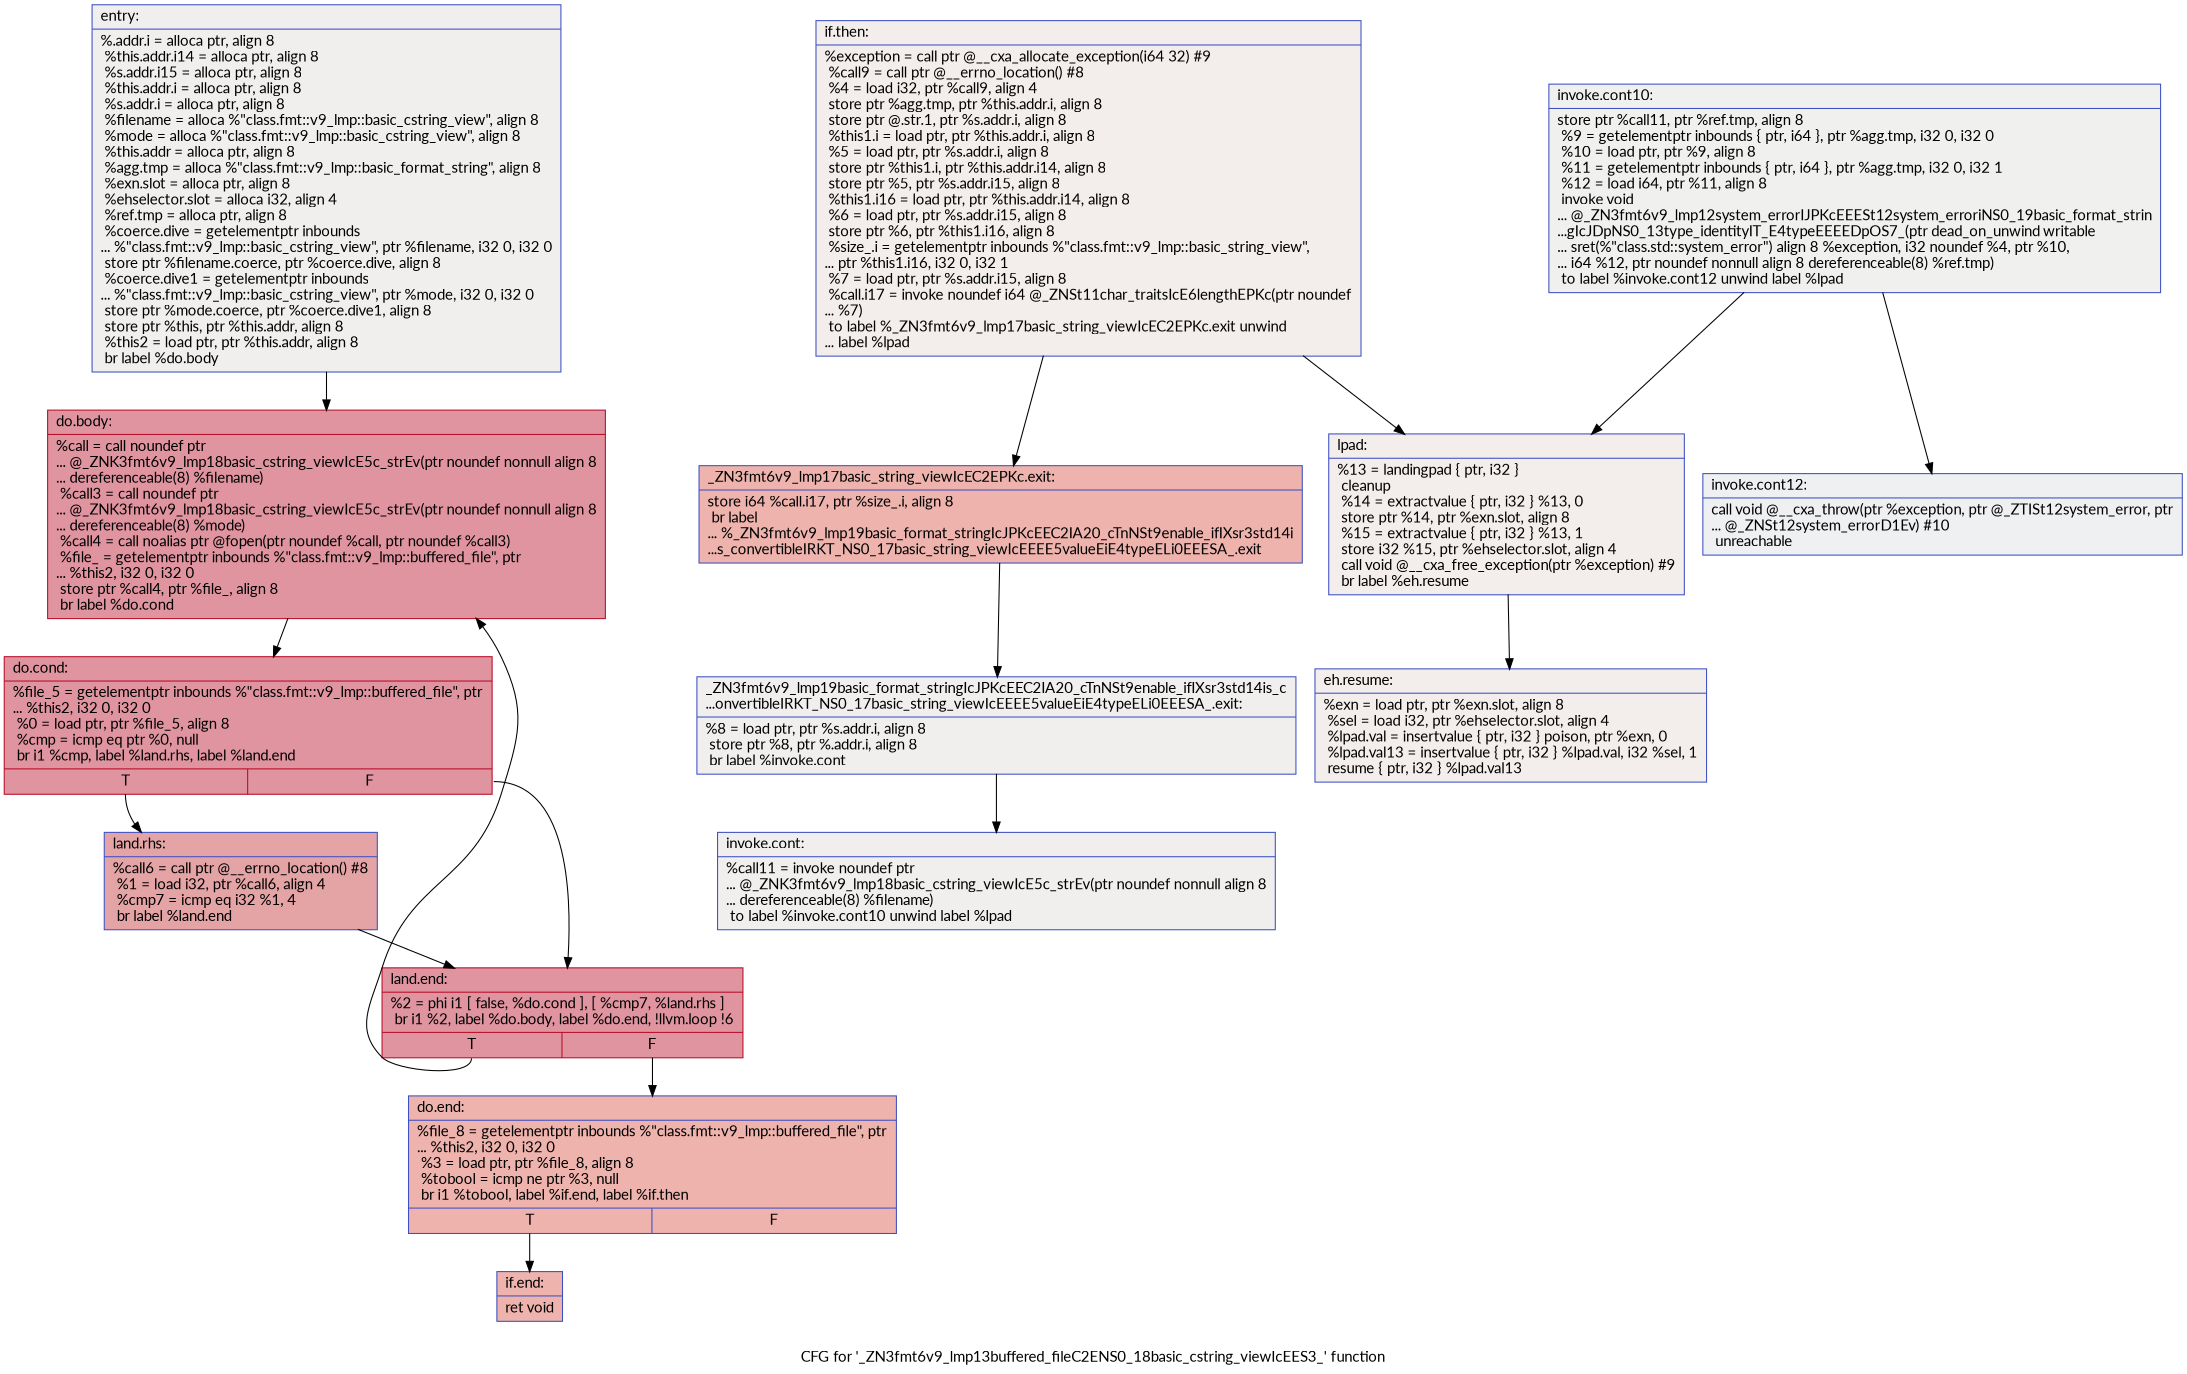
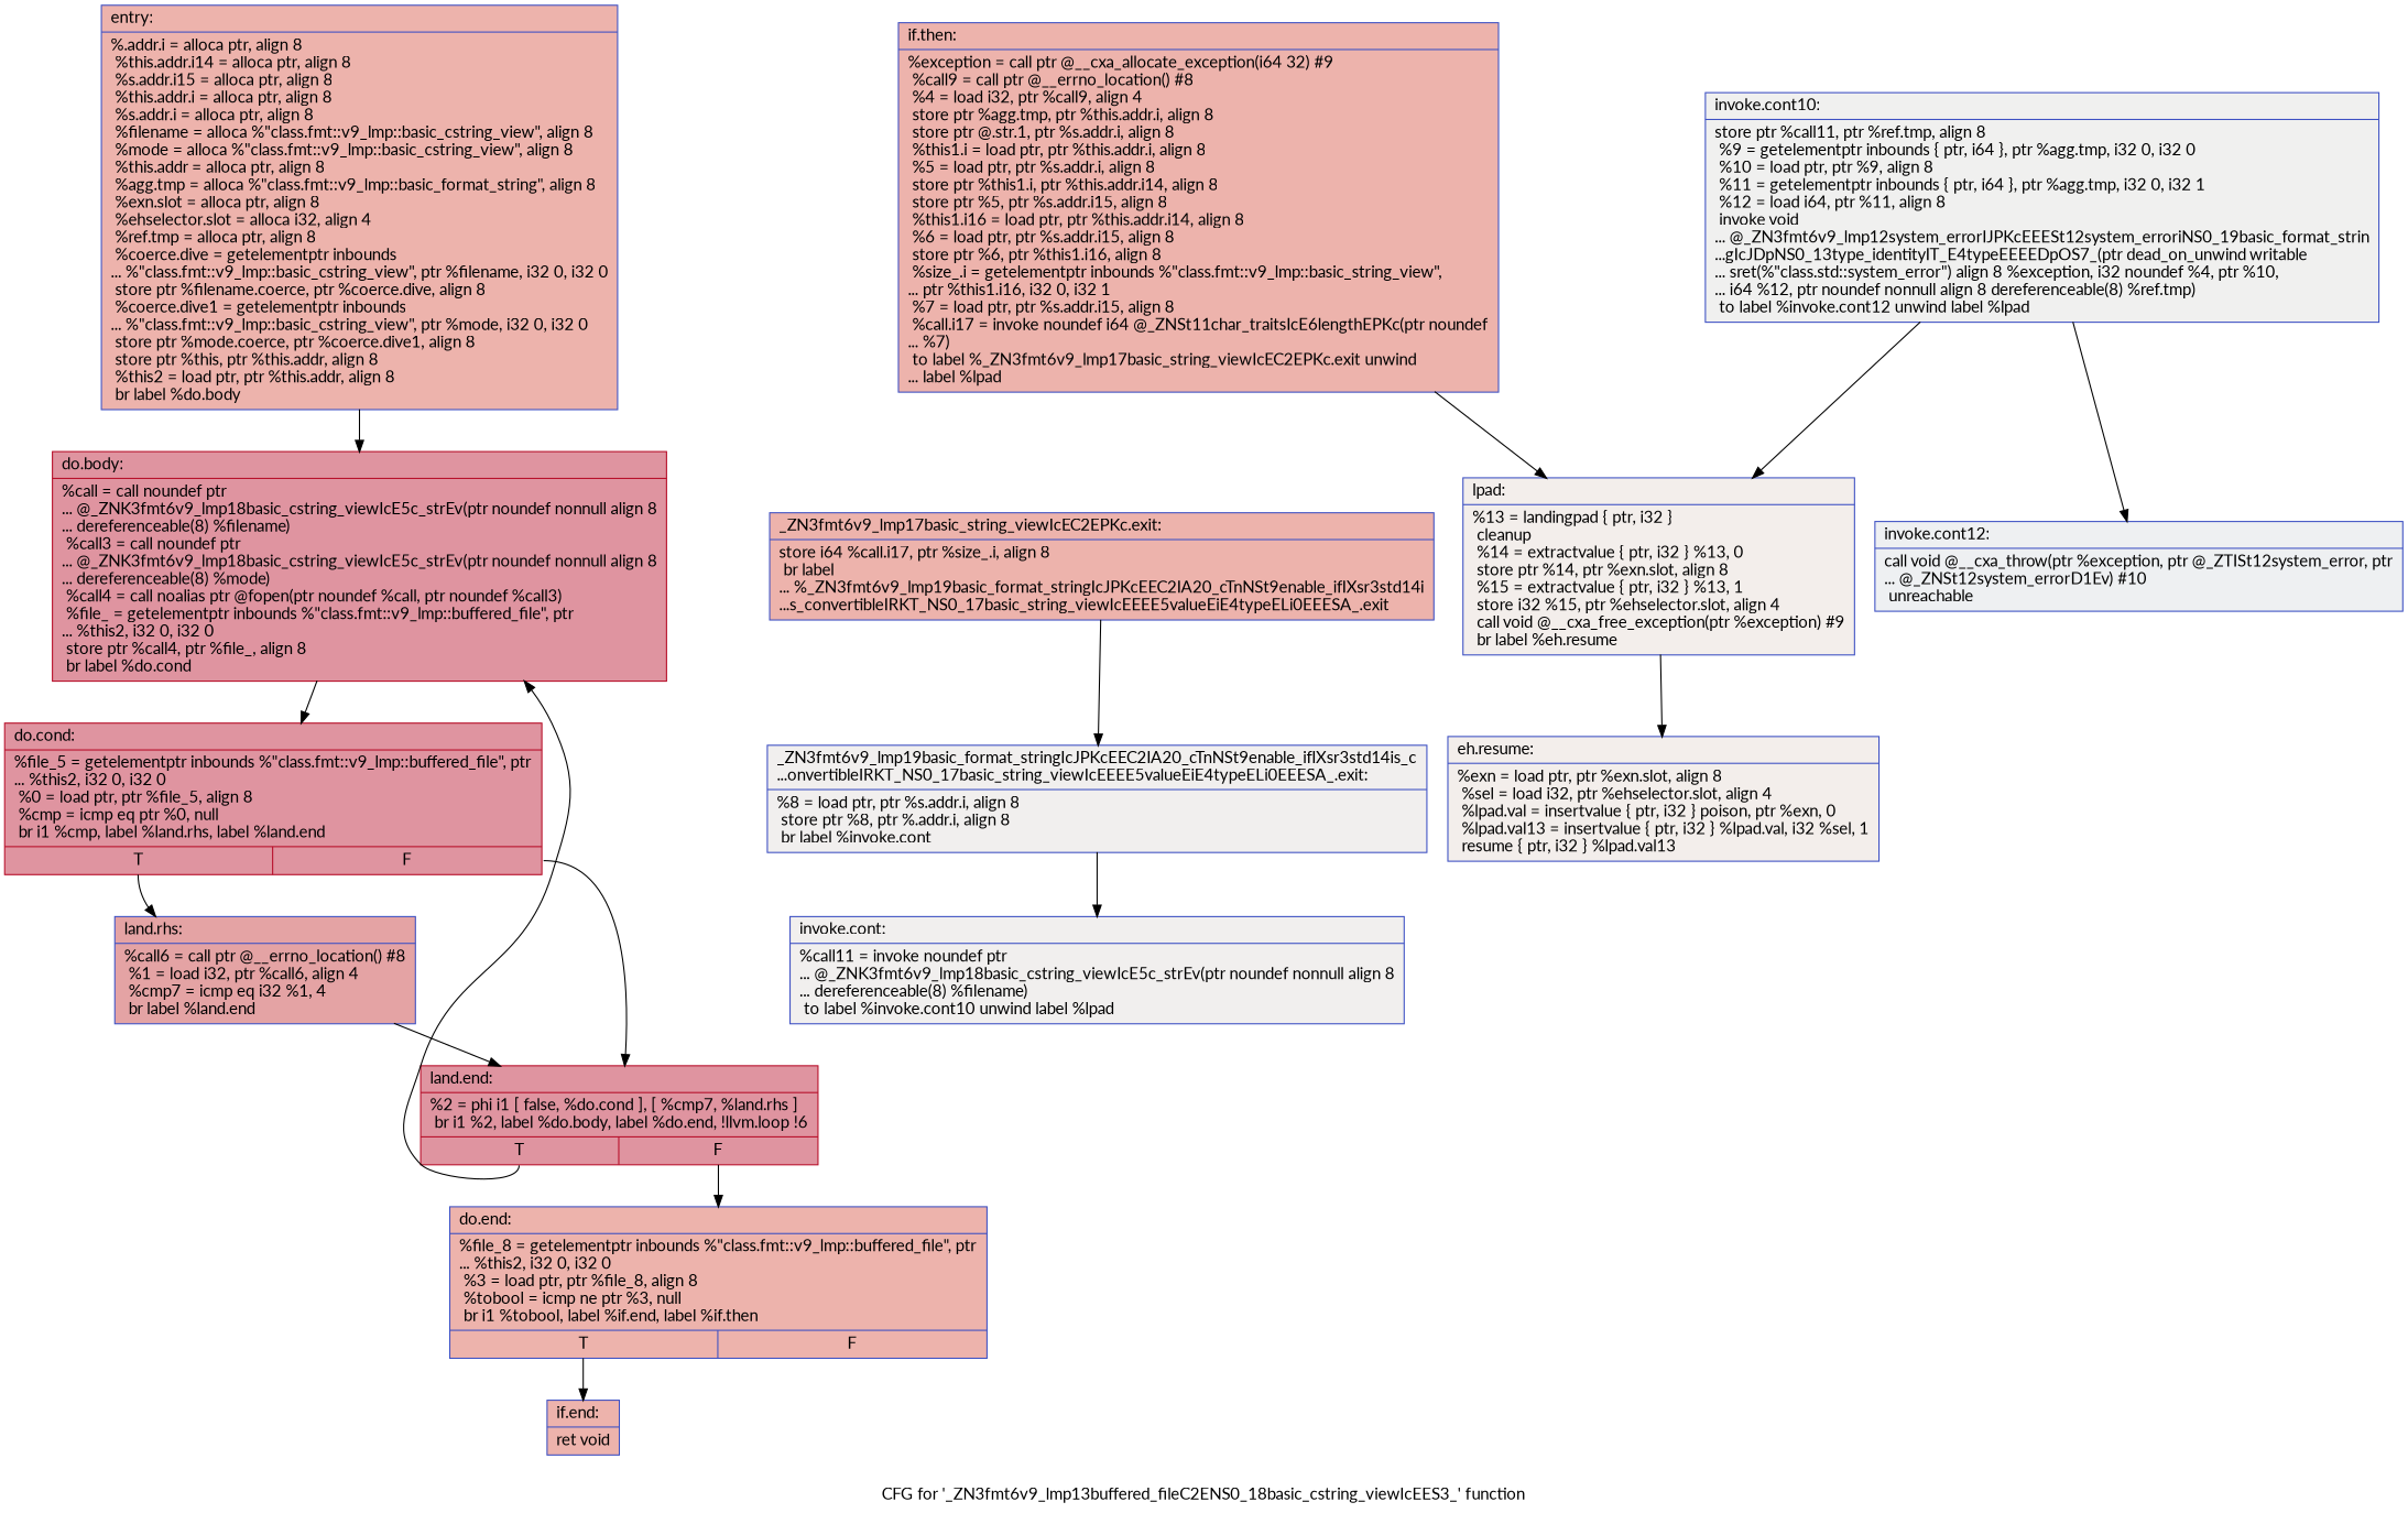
  digraph {
    fontname=Lato
    label="CFG for '_ZN3fmt6v9_lmp13buffered_fileC2ENS0_18basic_cstring_viewIcEES3_' function"
    node [color="#3d50c3ff" fillcolor="#d6524470" fontname=Lato shape=record style=filled]
    edge [fontname=Lato]
-   n1 [fillcolor="#e0dbd870" label="{entry:\l|  %.addr.i = alloca ptr, align 8\l  %this.addr.i14 = alloca ptr, align 8\l  %s.addr.i15 = alloca ptr, align 8\l  %this.addr.i = alloca ptr, align 8\l  %s.addr.i = alloca ptr, align 8\l  %filename = alloca %\"class.fmt::v9_lmp::basic_cstring_view\", align 8\l  %mode = alloca %\"class.fmt::v9_lmp::basic_cstring_view\", align 8\l  %this.addr = alloca ptr, align 8\l  %agg.tmp = alloca %\"class.fmt::v9_lmp::basic_format_string\", align 8\l  %exn.slot = alloca ptr, align 8\l  %ehselector.slot = alloca i32, align 4\l  %ref.tmp = alloca ptr, align 8\l  %coerce.dive = getelementptr inbounds\l... %\"class.fmt::v9_lmp::basic_cstring_view\", ptr %filename, i32 0, i32 0\l  store ptr %filename.coerce, ptr %coerce.dive, align 8\l  %coerce.dive1 = getelementptr inbounds\l... %\"class.fmt::v9_lmp::basic_cstring_view\", ptr %mode, i32 0, i32 0\l  store ptr %mode.coerce, ptr %coerce.dive1, align 8\l  store ptr %this, ptr %this.addr, align 8\l  %this2 = load ptr, ptr %this.addr, align 8\l  br label %do.body\l}"]
+   n1 [label="{entry:\l|  %.addr.i = alloca ptr, align 8\l  %this.addr.i14 = alloca ptr, align 8\l  %s.addr.i15 = alloca ptr, align 8\l  %this.addr.i = alloca ptr, align 8\l  %s.addr.i = alloca ptr, align 8\l  %filename = alloca %\"class.fmt::v9_lmp::basic_cstring_view\", align 8\l  %mode = alloca %\"class.fmt::v9_lmp::basic_cstring_view\", align 8\l  %this.addr = alloca ptr, align 8\l  %agg.tmp = alloca %\"class.fmt::v9_lmp::basic_format_string\", align 8\l  %exn.slot = alloca ptr, align 8\l  %ehselector.slot = alloca i32, align 4\l  %ref.tmp = alloca ptr, align 8\l  %coerce.dive = getelementptr inbounds\l... %\"class.fmt::v9_lmp::basic_cstring_view\", ptr %filename, i32 0, i32 0\l  store ptr %filename.coerce, ptr %coerce.dive, align 8\l  %coerce.dive1 = getelementptr inbounds\l... %\"class.fmt::v9_lmp::basic_cstring_view\", ptr %mode, i32 0, i32 0\l  store ptr %mode.coerce, ptr %coerce.dive1, align 8\l  store ptr %this, ptr %this.addr, align 8\l  %this2 = load ptr, ptr %this.addr, align 8\l  br label %do.body\l}"]
    n2 [color="#b70d28ff" fillcolor="#b70d2870" label="{do.body:\l|  %call = call noundef ptr\l... @_ZNK3fmt6v9_lmp18basic_cstring_viewIcE5c_strEv(ptr noundef nonnull align 8\l... dereferenceable(8) %filename)\l  %call3 = call noundef ptr\l... @_ZNK3fmt6v9_lmp18basic_cstring_viewIcE5c_strEv(ptr noundef nonnull align 8\l... dereferenceable(8) %mode)\l  %call4 = call noalias ptr @fopen(ptr noundef %call, ptr noundef %call3)\l  %file_ = getelementptr inbounds %\"class.fmt::v9_lmp::buffered_file\", ptr\l... %this2, i32 0, i32 0\l  store ptr %call4, ptr %file_, align 8\l  br label %do.cond\l}"]
    n3 [color="#b70d28ff" fillcolor="#b70d2870" label="{do.cond:\l|  %file_5 = getelementptr inbounds %\"class.fmt::v9_lmp::buffered_file\", ptr\l... %this2, i32 0, i32 0\l  %0 = load ptr, ptr %file_5, align 8\l  %cmp = icmp eq ptr %0, null\l  br i1 %cmp, label %land.rhs, label %land.end\l|{<s0>T|<s1>F}}"]
    n4 [fillcolor="#c32e3170" label="{land.rhs:\l|  %call6 = call ptr @__errno_location() #8\l  %1 = load i32, ptr %call6, align 4\l  %cmp7 = icmp eq i32 %1, 4\l  br label %land.end\l}"]
    n5 [color="#b70d28ff" fillcolor="#b70d2870" label="{land.end:\l|  %2 = phi i1 [ false, %do.cond ], [ %cmp7, %land.rhs ]\l  br i1 %2, label %do.body, label %do.end, !llvm.loop !6\l|{<s0>T|<s1>F}}"]
    n6 [label="{do.end:\l|  %file_8 = getelementptr inbounds %\"class.fmt::v9_lmp::buffered_file\", ptr\l... %this2, i32 0, i32 0\l  %3 = load ptr, ptr %file_8, align 8\l  %tobool = icmp ne ptr %3, null\l  br i1 %tobool, label %if.end, label %if.then\l|{<s0>T|<s1>F}}"]
    n7 [label="{if.end:\l|  ret void\l}"]
-   n8 [fillcolor="#e5d8d170" label="{if.then:\l|  %exception = call ptr @__cxa_allocate_exception(i64 32) #9\l  %call9 = call ptr @__errno_location() #8\l  %4 = load i32, ptr %call9, align 4\l  store ptr %agg.tmp, ptr %this.addr.i, align 8\l  store ptr @.str.1, ptr %s.addr.i, align 8\l  %this1.i = load ptr, ptr %this.addr.i, align 8\l  %5 = load ptr, ptr %s.addr.i, align 8\l  store ptr %this1.i, ptr %this.addr.i14, align 8\l  store ptr %5, ptr %s.addr.i15, align 8\l  %this1.i16 = load ptr, ptr %this.addr.i14, align 8\l  %6 = load ptr, ptr %s.addr.i15, align 8\l  store ptr %6, ptr %this1.i16, align 8\l  %size_.i = getelementptr inbounds %\"class.fmt::v9_lmp::basic_string_view\",\l... ptr %this1.i16, i32 0, i32 1\l  %7 = load ptr, ptr %s.addr.i15, align 8\l  %call.i17 = invoke noundef i64 @_ZNSt11char_traitsIcE6lengthEPKc(ptr noundef\l... %7)\l          to label %_ZN3fmt6v9_lmp17basic_string_viewIcEC2EPKc.exit unwind\l... label %lpad\l}"]
+   n8 [label="{if.then:\l|  %exception = call ptr @__cxa_allocate_exception(i64 32) #9\l  %call9 = call ptr @__errno_location() #8\l  %4 = load i32, ptr %call9, align 4\l  store ptr %agg.tmp, ptr %this.addr.i, align 8\l  store ptr @.str.1, ptr %s.addr.i, align 8\l  %this1.i = load ptr, ptr %this.addr.i, align 8\l  %5 = load ptr, ptr %s.addr.i, align 8\l  store ptr %this1.i, ptr %this.addr.i14, align 8\l  store ptr %5, ptr %s.addr.i15, align 8\l  %this1.i16 = load ptr, ptr %this.addr.i14, align 8\l  %6 = load ptr, ptr %s.addr.i15, align 8\l  store ptr %6, ptr %this1.i16, align 8\l  %size_.i = getelementptr inbounds %\"class.fmt::v9_lmp::basic_string_view\",\l... ptr %this1.i16, i32 0, i32 1\l  %7 = load ptr, ptr %s.addr.i15, align 8\l  %call.i17 = invoke noundef i64 @_ZNSt11char_traitsIcE6lengthEPKc(ptr noundef\l... %7)\l          to label %_ZN3fmt6v9_lmp17basic_string_viewIcEC2EPKc.exit unwind\l... label %lpad\l}"]
    n9 [label="{_ZN3fmt6v9_lmp17basic_string_viewIcEC2EPKc.exit:\l|  store i64 %call.i17, ptr %size_.i, align 8\l  br label\l... %_ZN3fmt6v9_lmp19basic_format_stringIcJPKcEEC2IA20_cTnNSt9enable_ifIXsr3std14i\l...s_convertibleIRKT_NS0_17basic_string_viewIcEEEE5valueEiE4typeELi0EEESA_.exit\l}"]
    n10 [fillcolor="#e5d8d170" label="{lpad:\l|  %13 = landingpad \{ ptr, i32 \}\l          cleanup\l  %14 = extractvalue \{ ptr, i32 \} %13, 0\l  store ptr %14, ptr %exn.slot, align 8\l  %15 = extractvalue \{ ptr, i32 \} %13, 1\l  store i32 %15, ptr %ehselector.slot, align 4\l  call void @__cxa_free_exception(ptr %exception) #9\l  br label %eh.resume\l}"]
    n11 [fillcolor="#e0dbd870" label="{_ZN3fmt6v9_lmp19basic_format_stringIcJPKcEEC2IA20_cTnNSt9enable_ifIXsr3std14is_c\l...onvertibleIRKT_NS0_17basic_string_viewIcEEEE5valueEiE4typeELi0EEESA_.exit:\l|  %8 = load ptr, ptr %s.addr.i, align 8\l  store ptr %8, ptr %.addr.i, align 8\l  br label %invoke.cont\l}"]
    n12 [fillcolor="#e5d8d170" label="{eh.resume:\l|  %exn = load ptr, ptr %exn.slot, align 8\l  %sel = load i32, ptr %ehselector.slot, align 4\l  %lpad.val = insertvalue \{ ptr, i32 \} poison, ptr %exn, 0\l  %lpad.val13 = insertvalue \{ ptr, i32 \} %lpad.val, i32 %sel, 1\l  resume \{ ptr, i32 \} %lpad.val13\l}"]
    n13 [fillcolor="#e0dbd870" label="{invoke.cont:\l|  %call11 = invoke noundef ptr\l... @_ZNK3fmt6v9_lmp18basic_cstring_viewIcE5c_strEv(ptr noundef nonnull align 8\l... dereferenceable(8) %filename)\l          to label %invoke.cont10 unwind label %lpad\l}"]
    n14 [fillcolor="#dedcdb70" label="{invoke.cont10:\l|  store ptr %call11, ptr %ref.tmp, align 8\l  %9 = getelementptr inbounds \{ ptr, i64 \}, ptr %agg.tmp, i32 0, i32 0\l  %10 = load ptr, ptr %9, align 8\l  %11 = getelementptr inbounds \{ ptr, i64 \}, ptr %agg.tmp, i32 0, i32 1\l  %12 = load i64, ptr %11, align 8\l  invoke void\l... @_ZN3fmt6v9_lmp12system_errorIJPKcEEESt12system_erroriNS0_19basic_format_strin\l...gIcJDpNS0_13type_identityIT_E4typeEEEEDpOS7_(ptr dead_on_unwind writable\l... sret(%\"class.std::system_error\") align 8 %exception, i32 noundef %4, ptr %10,\l... i64 %12, ptr noundef nonnull align 8 dereferenceable(8) %ref.tmp)\l          to label %invoke.cont12 unwind label %lpad\l}"]
    n15 [fillcolor="#d9dce170" label="{invoke.cont12:\l|  call void @__cxa_throw(ptr %exception, ptr @_ZTISt12system_error, ptr\l... @_ZNSt12system_errorD1Ev) #10\l  unreachable\l}"]
    n1 -> n2
    n2 -> n3
    n3 -> n4 [tailport=s0]
    n3 -> n5 [tailport=s1]
    n4 -> n5
    n5 -> n2 [tailport=s0]
    n5 -> n6 [tailport=s1]
    n6 -> n7 [tailport=s0]
-   n8 -> n9
    n8 -> n10
    n9 -> n11
    n10 -> n12
    n11 -> n13
    n14 -> n10
    n14 -> n15
  }
